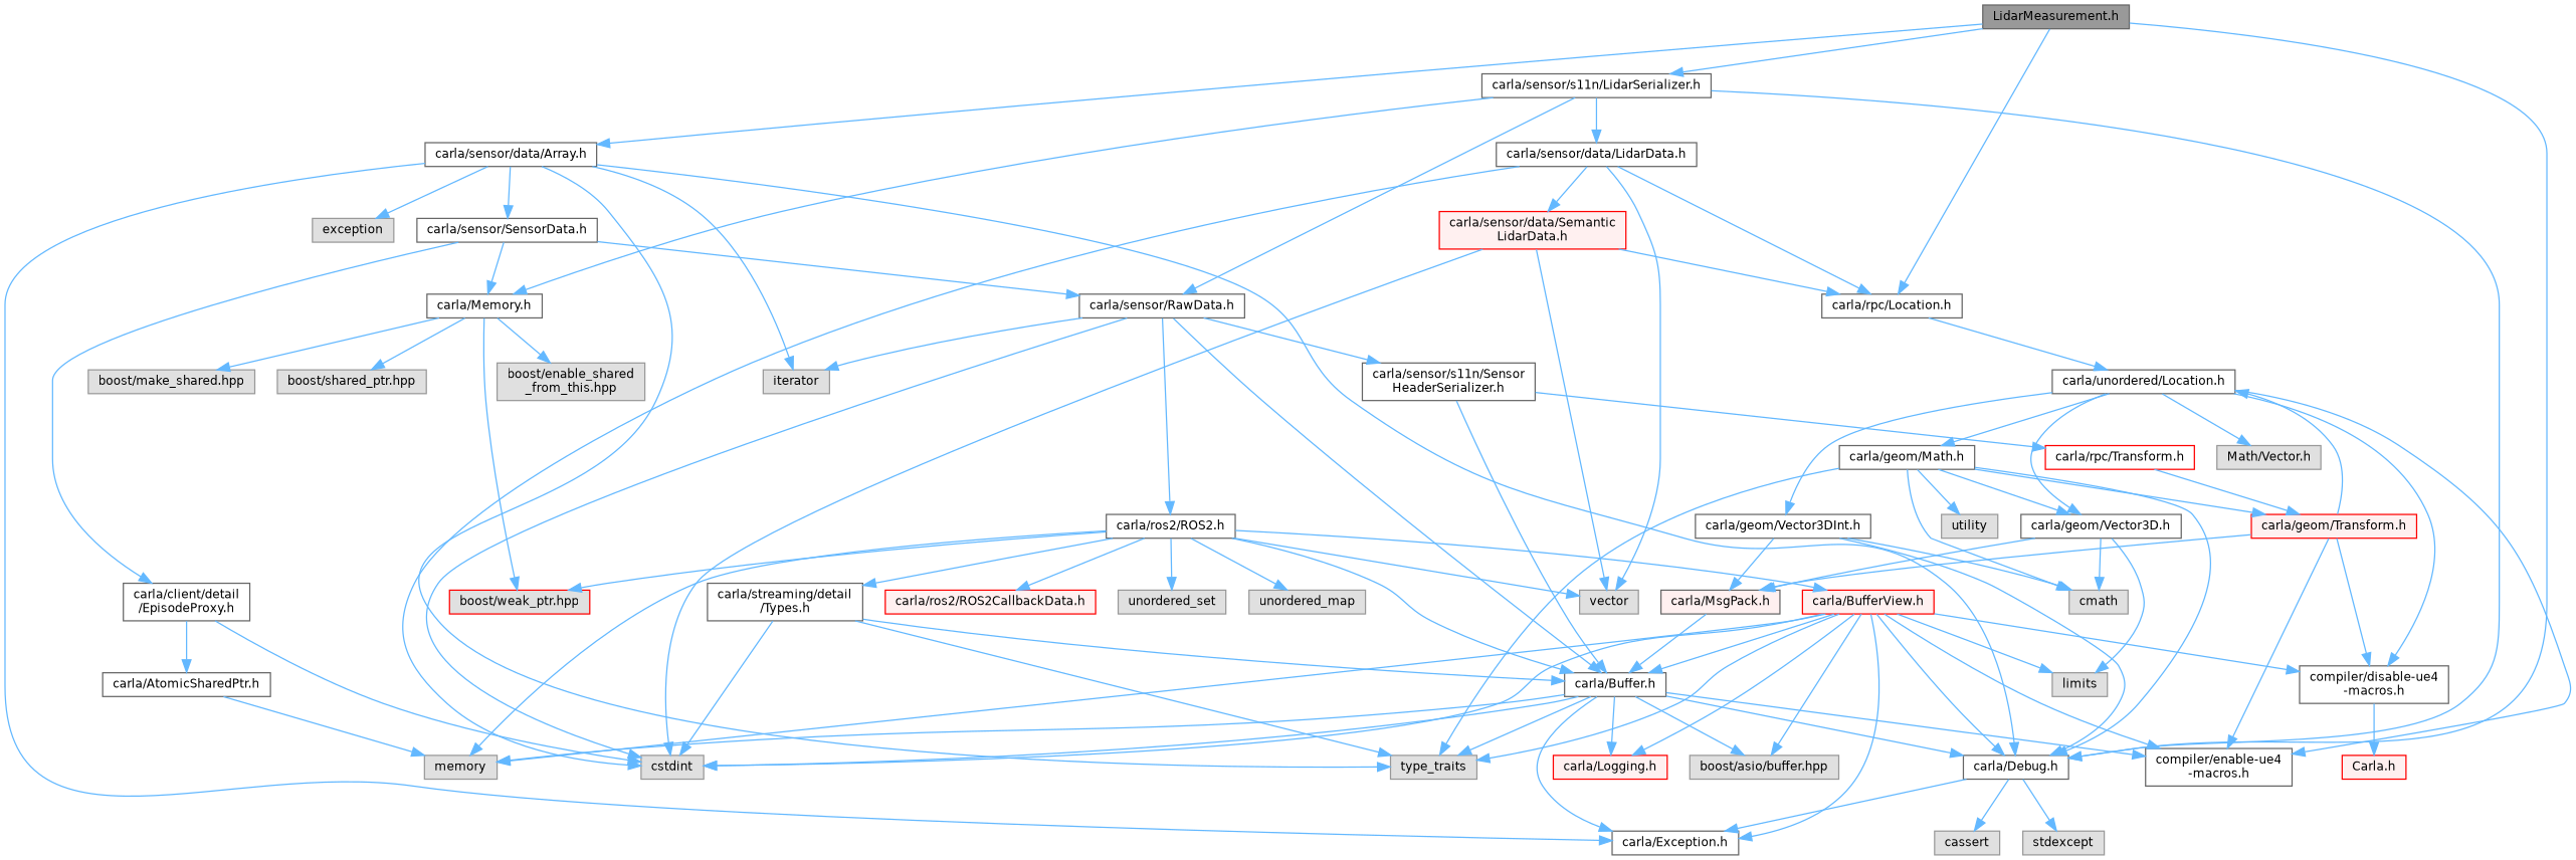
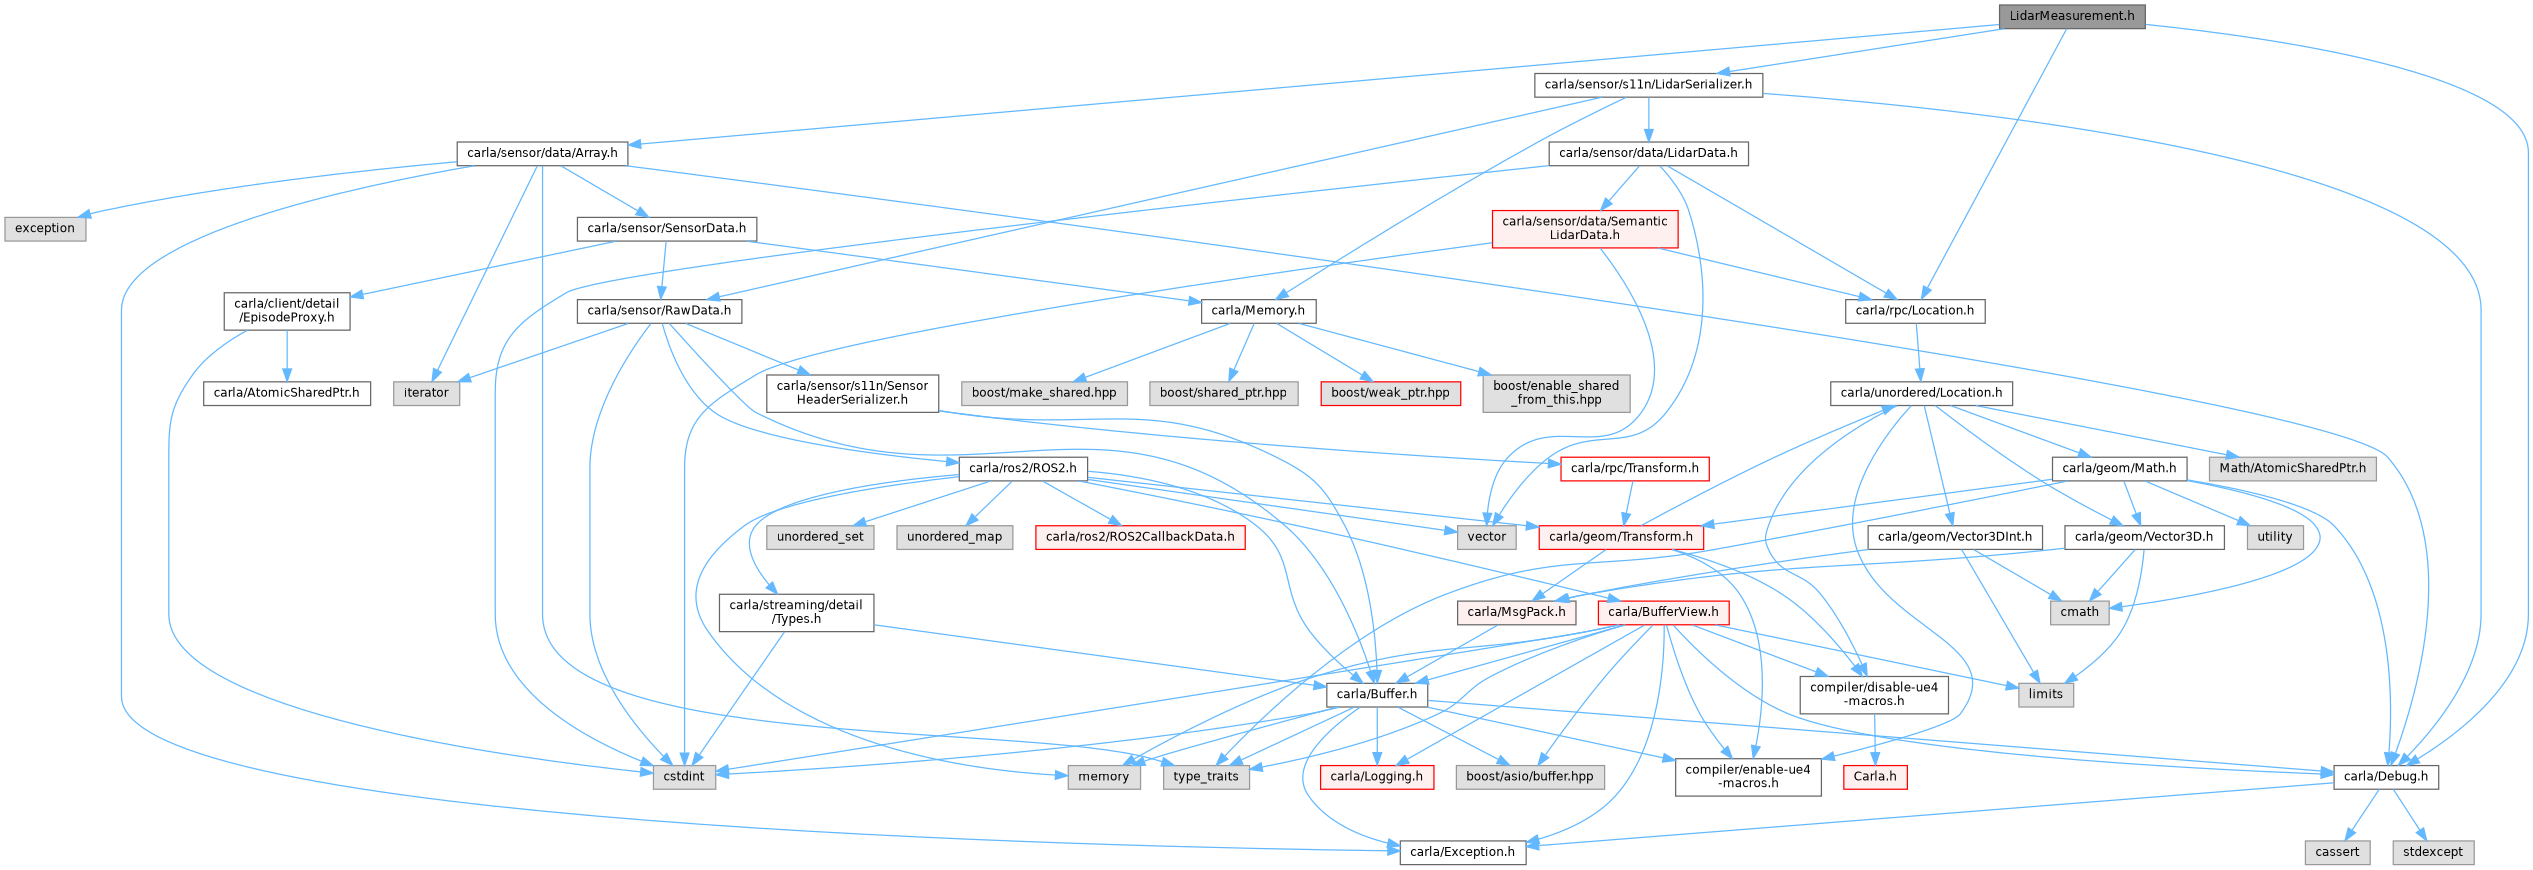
  digraph {
    node [color=grey40 fillcolor=white fontname=Helvetica fontsize=10 shape=box style=filled]
    edge [color=steelblue1 fontname=Helvetica fontsize=10 labelfontname=Helvetica labelfontsize=10 style=solid]
    n1 [color=gray40 fillcolor=grey60 fontcolor=black height=0.2 label="LidarMeasurement.h" width=0.4]
    n2 [height=0.2 label="carla/Debug.h" width=0.4]
    n3 [height=0.2 label="carla/rpc/Location.h" width=0.4]
    n4 [height=0.2 label="carla/sensor/data/Array.h" width=0.4]
    n5 [height=0.2 label="carla/sensor/s11n/LidarSerializer.h" width=0.4]
    n6 [height=0.2 label="carla/Exception.h" width=0.4]
    n7 [color=grey60 fillcolor="#E0E0E0" height=0.2 label=stdexcept width=0.4]
    n8 [color=grey60 fillcolor="#E0E0E0" height=0.2 label=cassert width=0.4]
    n9 [height=0.2 label="carla/unordered/Location.h" width=0.4]
    n10 [color=grey60 fillcolor="#E0E0E0" height=0.2 label=type_traits width=0.4]
    n11 [height=0.2 label="carla/sensor/SensorData.h" width=0.4]
    n12 [color=grey60 fillcolor="#E0E0E0" height=0.2 label=iterator width=0.4]
    n13 [color=grey60 fillcolor="#E0E0E0" height=0.2 label=exception width=0.4]
    n14 [height=0.2 label="carla/Memory.h" width=0.4]
    n15 [height=0.2 label="carla/sensor/RawData.h" width=0.4]
    n16 [height=0.2 label="carla/sensor/data/LidarData.h" width=0.4]
    n17 [height=0.2 label="carla/geom/Vector3D.h" width=0.4]
    n18 [height=0.2 label="carla/geom/Vector3DInt.h" width=0.4]
    n19 [height=0.2 label="carla/geom/Math.h" width=0.4]
    n20 [height=0.2 label="compiler/enable-ue4\l-macros.h" width=0.4]
-   n21 [color=grey60 fillcolor="#E0E0E0" height=0.2 label="Math/Vector.h" width=0.4]
+   n21 [color=grey60 fillcolor="#E0E0E0" height=0.2 label="Math/AtomicSharedPtr.h" width=0.4]
    n22 [height=0.2 label="compiler/disable-ue4\l-macros.h" width=0.4]
    n23 [fillcolor="#FFF0F0" height=0.2 label="carla/MsgPack.h" width=0.4]
    n24 [color=grey60 fillcolor="#E0E0E0" height=0.2 label=limits width=0.4]
    n25 [color=grey60 fillcolor="#E0E0E0" height=0.2 label=cmath width=0.4]
    n26 [color=grey60 fillcolor="#E0E0E0" height=0.2 label=utility width=0.4]
    n27 [color=red fillcolor="#FFF0F0" height=0.2 label="carla/geom/Transform.h" width=0.4]
    n28 [color=red fillcolor="#FFF0F0" height=0.2 label="Carla.h" width=0.4]
    n29 [height=0.2 label="carla/Buffer.h" width=0.4]
    n30 [color=red fillcolor="#FFF0F0" height=0.2 label="carla/Logging.h" width=0.4]
    n31 [color=grey60 fillcolor="#E0E0E0" height=0.2 label="boost/asio/buffer.hpp" width=0.4]
    n32 [color=grey60 fillcolor="#E0E0E0" height=0.2 label=cstdint width=0.4]
    n33 [color=grey60 fillcolor="#E0E0E0" height=0.2 label=memory width=0.4]
    n34 [height=0.2 label="carla/client/detail\l/EpisodeProxy.h" width=0.4]
    n35 [color=grey60 fillcolor="#E0E0E0" height=0.2 label="boost/enable_shared\l_from_this.hpp" width=0.4]
    n36 [color=grey60 fillcolor="#E0E0E0" height=0.2 label="boost/make_shared.hpp" width=0.4]
    n37 [color=grey60 fillcolor="#E0E0E0" height=0.2 label="boost/shared_ptr.hpp" width=0.4]
    n38 [color=red fillcolor="#E0E0E0" height=0.2 label="boost/weak_ptr.hpp" width=0.4]
    n39 [height=0.2 label="carla/sensor/s11n/Sensor\lHeaderSerializer.h" width=0.4]
    n40 [height=0.2 label="carla/ros2/ROS2.h" width=0.4]
    n41 [height=0.2 label="carla/AtomicSharedPtr.h" width=0.4]
    n42 [color=red height=0.2 label="carla/rpc/Transform.h" width=0.4]
    n43 [color=red fillcolor="#FFF0F0" height=0.2 label="carla/BufferView.h" width=0.4]
    n44 [color=red fillcolor="#FFF0F0" height=0.2 label="carla/ros2/ROS2CallbackData.h" width=0.4]
    n45 [height=0.2 label="carla/streaming/detail\l/Types.h" width=0.4]
    n46 [color=grey60 fillcolor="#E0E0E0" height=0.2 label=unordered_set width=0.4]
    n47 [color=grey60 fillcolor="#E0E0E0" height=0.2 label=unordered_map width=0.4]
    n48 [color=grey60 fillcolor="#E0E0E0" height=0.2 label=vector width=0.4]
    n49 [color=red fillcolor="#FFF0F0" height=0.2 label="carla/sensor/data/Semantic\lLidarData.h" width=0.4]
    n1 -> n2
    n1 -> n3
    n1 -> n4
    n1 -> n5
    n2 -> n6
    n2 -> n7
    n2 -> n8
    n3 -> n9
    n4 -> n2
    n4 -> n6
    n4 -> n10
    n4 -> n11
    n4 -> n12
    n4 -> n13
    n5 -> n2
    n5 -> n14
    n5 -> n15
    n5 -> n16
    n9 -> n17
    n9 -> n18
    n9 -> n19
    n9 -> n20
    n9 -> n21
    n9 -> n22
    n11 -> n14
    n11 -> n15
    n11 -> n34
    n14 -> n35
    n14 -> n36
    n14 -> n37
    n14 -> n38
    n15 -> n12
    n15 -> n29
    n15 -> n32
    n15 -> n39
    n15 -> n40
    n16 -> n3
    n16 -> n32
    n16 -> n48
    n16 -> n49
    n17 -> n23
    n17 -> n24
    n17 -> n25
    n18 -> n23
-   n18 -> n2
+   n18 -> n24
    n18 -> n25
    n19 -> n2
    n19 -> n10
    n19 -> n17
    n19 -> n25
    n19 -> n26
    n19 -> n27
    n22 -> n28
    n23 -> n29
    n27 -> n9
    n27 -> n20
    n27 -> n22
    n27 -> n23
    n29 -> n2
    n29 -> n6
    n29 -> n10
    n29 -> n20
    n29 -> n30
    n29 -> n31
    n29 -> n32
    n29 -> n33
    n34 -> n32
    n34 -> n41
    n39 -> n29
    n39 -> n42
-   n40 -> n38
+   n40 -> n27
    n40 -> n29
    n40 -> n33
    n40 -> n43
    n40 -> n44
    n40 -> n45
    n40 -> n46
    n40 -> n47
    n40 -> n48
-   n41 -> n33
    n42 -> n27
    n43 -> n2
    n43 -> n6
    n43 -> n10
    n43 -> n20
    n43 -> n22
    n43 -> n24
    n43 -> n29
    n43 -> n30
    n43 -> n31
    n43 -> n32
    n43 -> n33
-   n45 -> n10
    n45 -> n29
    n45 -> n32
    n49 -> n3
    n49 -> n32
    n49 -> n48
  }
